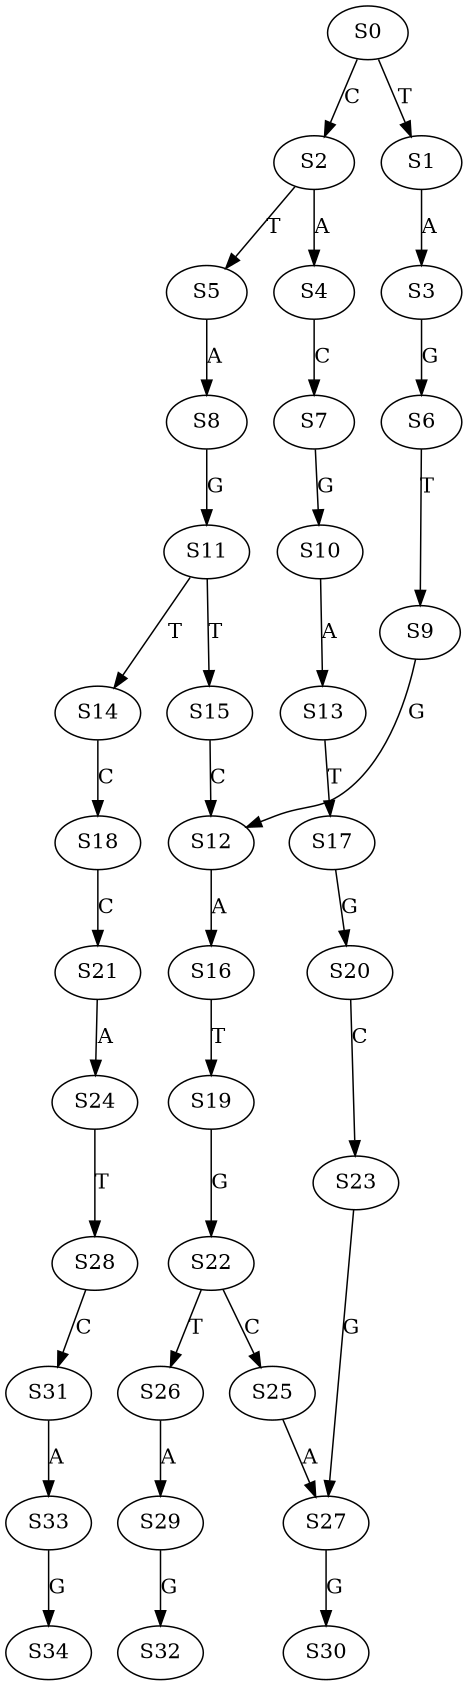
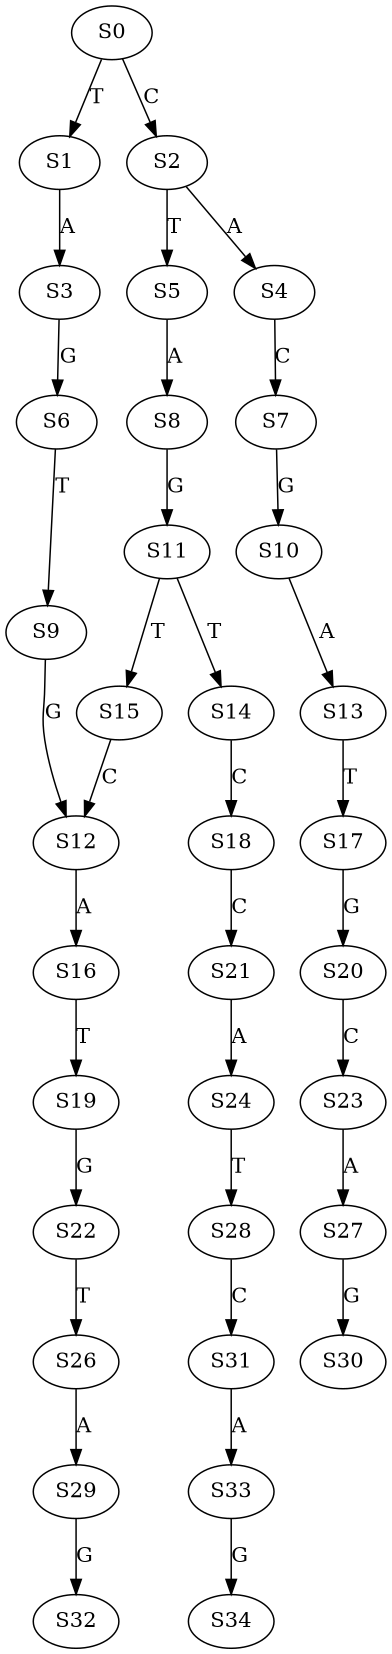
  strict digraph {
    S0
    S1
    S2
    S3
    S4
    S5
    S6
    S7
    S8
    S9
    S10
    S11
    S12
    S13
    S14
    S15
    S16
    S17
    S18
    S19
    S20
    S21
    S22
    S23
    S24
-   S25
    S26
    S27
    S28
    S29
    S30
    S31
    S32
    S33
    S34
    S0 -> S1 [label=T]
    S0 -> S2 [label=C]
    S1 -> S3 [label=A]
    S2 -> S4 [label=A]
    S2 -> S5 [label=T]
    S3 -> S6 [label=G]
    S4 -> S7 [label=C]
    S5 -> S8 [label=A]
    S6 -> S9 [label=T]
    S7 -> S10 [label=G]
    S8 -> S11 [label=G]
    S9 -> S12 [label=G]
    S10 -> S13 [label=A]
    S11 -> S14 [label=T]
    S11 -> S15 [label=T]
    S12 -> S16 [label=A]
    S13 -> S17 [label=T]
    S14 -> S18 [label=C]
    S15 -> S12 [label=C]
    S16 -> S19 [label=T]
    S17 -> S20 [label=G]
    S18 -> S21 [label=C]
    S19 -> S22 [label=G]
    S20 -> S23 [label=C]
    S21 -> S24 [label=A]
-   S22 -> S25 [label=C]
    S22 -> S26 [label=T]
-   S23 -> S27 [label=G]
+   S23 -> S27 [label=A]
    S24 -> S28 [label=T]
-   S25 -> S27 [label=A]
    S26 -> S29 [label=A]
    S27 -> S30 [label=G]
    S28 -> S31 [label=C]
    S29 -> S32 [label=G]
    S31 -> S33 [label=A]
    S33 -> S34 [label=G]
  }
